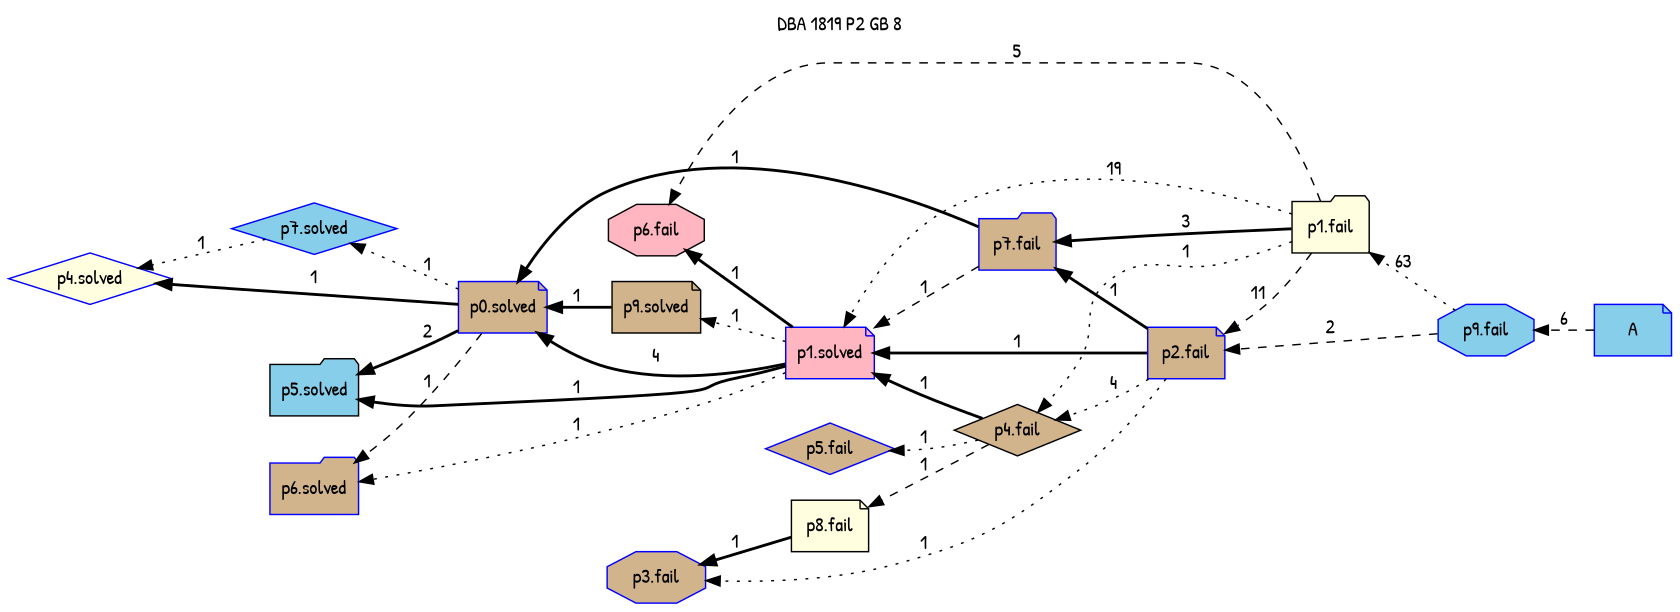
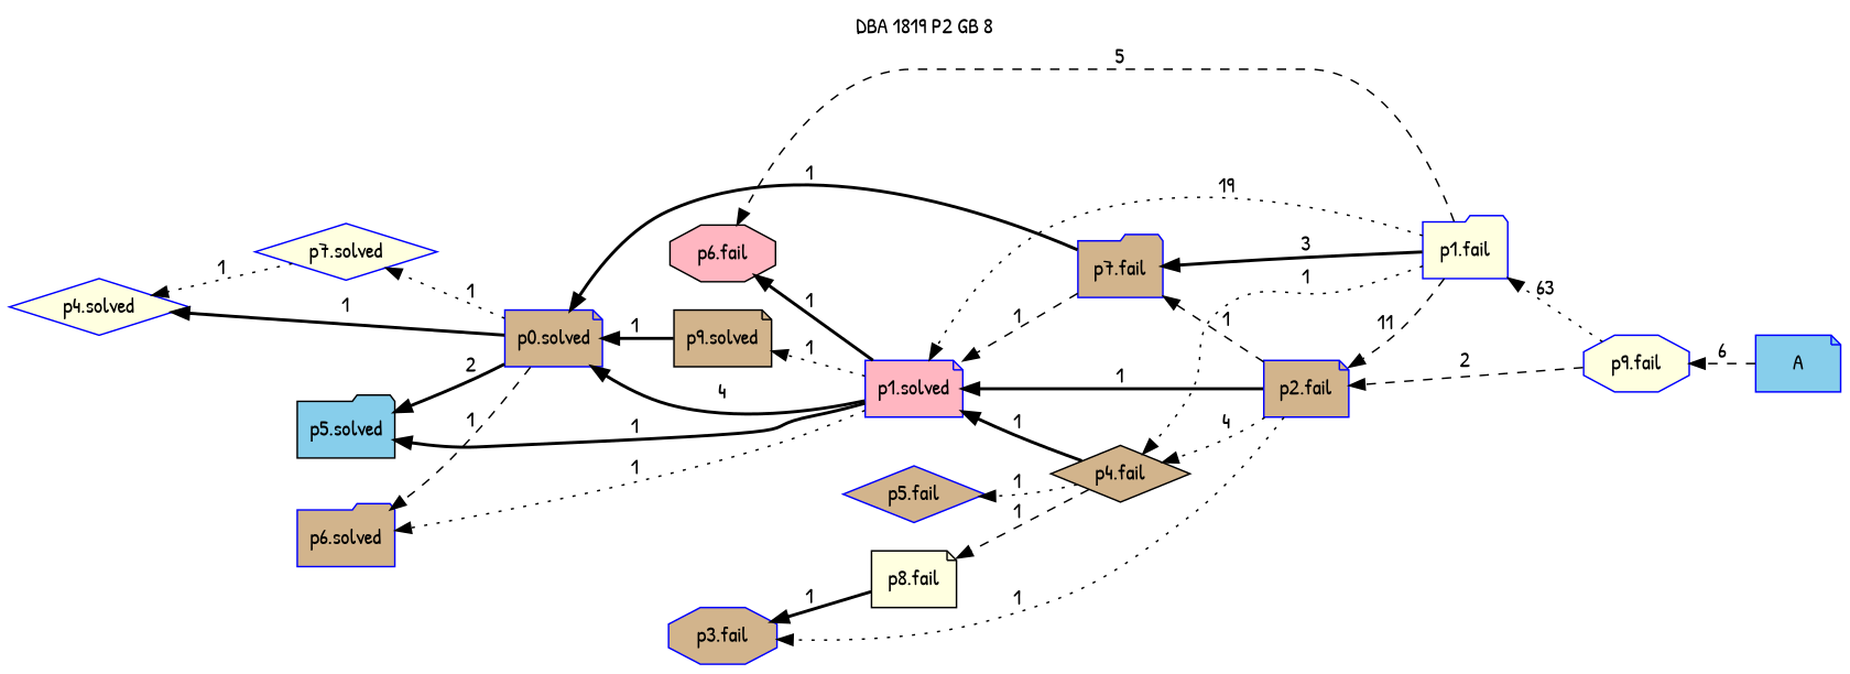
  digraph {
    fontname="Patrick Hand"
    label=" DBA 1819 P2 GB 8 "
    labelloc=tl
    rankdir=RL
    node [color=blue fillcolor=tan fontname="Patrick Hand" shape=note style=filled]
    edge [fontname="Patrick Hand" style=bold]
    n1 [fillcolor=skyblue label=A]
-   n2 [fillcolor=skyblue label="p9.fail" shape=octagon]
-   n3 [color=black fillcolor=lightyellow label="p1.fail" shape=folder]
+   n2 [fillcolor=lightyellow label="p9.fail" shape=octagon]
+   n3 [fillcolor=lightyellow label="p1.fail" shape=folder]
    n4 [label="p2.fail"]
    n5 [label="p7.fail" shape=folder]
    n6 [fillcolor=lightpink label="p1.solved"]
    n7 [color=black fillcolor=lightpink label="p6.fail" shape=octagon]
    n8 [color=black label="p4.fail" shape=diamond]
    n9 [label="p3.fail" shape=octagon]
    n10 [label="p0.solved"]
    n11 [color=black fillcolor=skyblue label="p5.solved" shape=folder]
    n12 [label="p6.solved" shape=folder]
    n13 [color=black label="p9.solved"]
    n14 [label="p5.fail" shape=diamond]
    n15 [color=black fillcolor=lightyellow label="p8.fail"]
-   n16 [fillcolor=skyblue label="p7.solved" shape=diamond]
+   n16 [fillcolor=lightyellow label="p7.solved" shape=diamond]
    n17 [fillcolor=lightyellow label="p4.solved" shape=diamond]
    n1 -> n2 [label=6 style=dashed]
    n2 -> n3 [label=63 style=dotted]
    n2 -> n4 [label=2 style=dashed]
    n3 -> n4 [label=11 style=dashed]
    n3 -> n5 [label=3]
    n3 -> n6 [label=19 style=dotted]
    n3 -> n7 [label=5 style=dashed]
    n3 -> n8 [label=1 style=dotted]
-   n4 -> n5 [label=1]
+   n4 -> n5 [label=1 style=dashed]
    n4 -> n6 [label=1]
    n4 -> n8 [label=4 style=dotted]
    n4 -> n9 [label=1 style=dotted]
    n5 -> n6 [label=1 style=dashed]
    n5 -> n10 [label=1]
    n6 -> n7 [label=1]
    n6 -> n10 [label=4]
    n6 -> n11 [label=1]
    n6 -> n12 [label=1 style=dotted]
    n6 -> n13 [label=1 style=dotted]
    n8 -> n6 [label=1]
    n8 -> n14 [label=1 style=dotted]
    n8 -> n15 [label=1 style=dashed]
    n10 -> n11 [label=2]
    n10 -> n12 [label=1 style=dashed]
    n10 -> n16 [label=1 style=dotted]
    n10 -> n17 [label=1]
    n13 -> n10 [label=1]
    n15 -> n9 [label=1]
    n16 -> n17 [label=1 style=dotted]
  }
